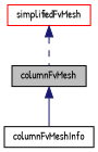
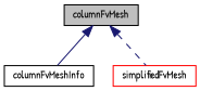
  digraph {
    fontname="Patrick Hand"
    node [color=black fontname="Patrick Hand" fontsize=10 shape=record]
    edge [color=midnightblue dir=back fontname="Patrick Hand" fontsize=10 labelfontname=Helvetica labelfontsize=10]
    n1 [fillcolor=grey75 fontcolor=black height=0.2 label=columnFvMesh style=filled width=0.4]
    n2 [height=0.2 label=columnFvMeshInfo width=0.4]
    n3 [color=red height=0.2 label=simplifiedFvMesh width=0.4]
    n1 -> n2 [style=solid]
-   n3 -> n1 [style=dashed]
+   n1 -> n3 [style=dashed]
  }
